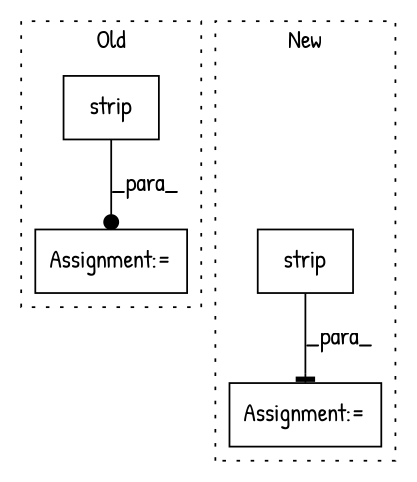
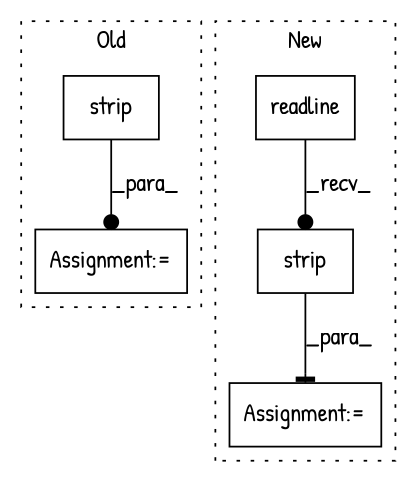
  digraph {
    fontname="Patrick Hand"
    node [a=32 l=7 shape=box fontname="Patrick Hand"]
    edge [arrowhead=dot fontname="Patrick Hand"]
    n1 [label=strip s=3476]
    n2 [a=7 l=1 label="Assignment:=" s=3420]
+   n3 [l=10 label=readline s=3252]
    n4 [a=7 l=1 label="Assignment:=" s=3421]
    n5 [label=strip s=3458]
    subgraph cluster_1 {
      label=Old
      style=dotted
      n1
      n2
    }
    subgraph cluster_2 {
      label=New
      style=dotted
+     n3
      n4
      n5
    }
    n1 -> n2 [label=_para_]
+   n3 -> n5 [label=_recv_]
    n5 -> n4 [label=_para_ arrowhead=tee]
  }
